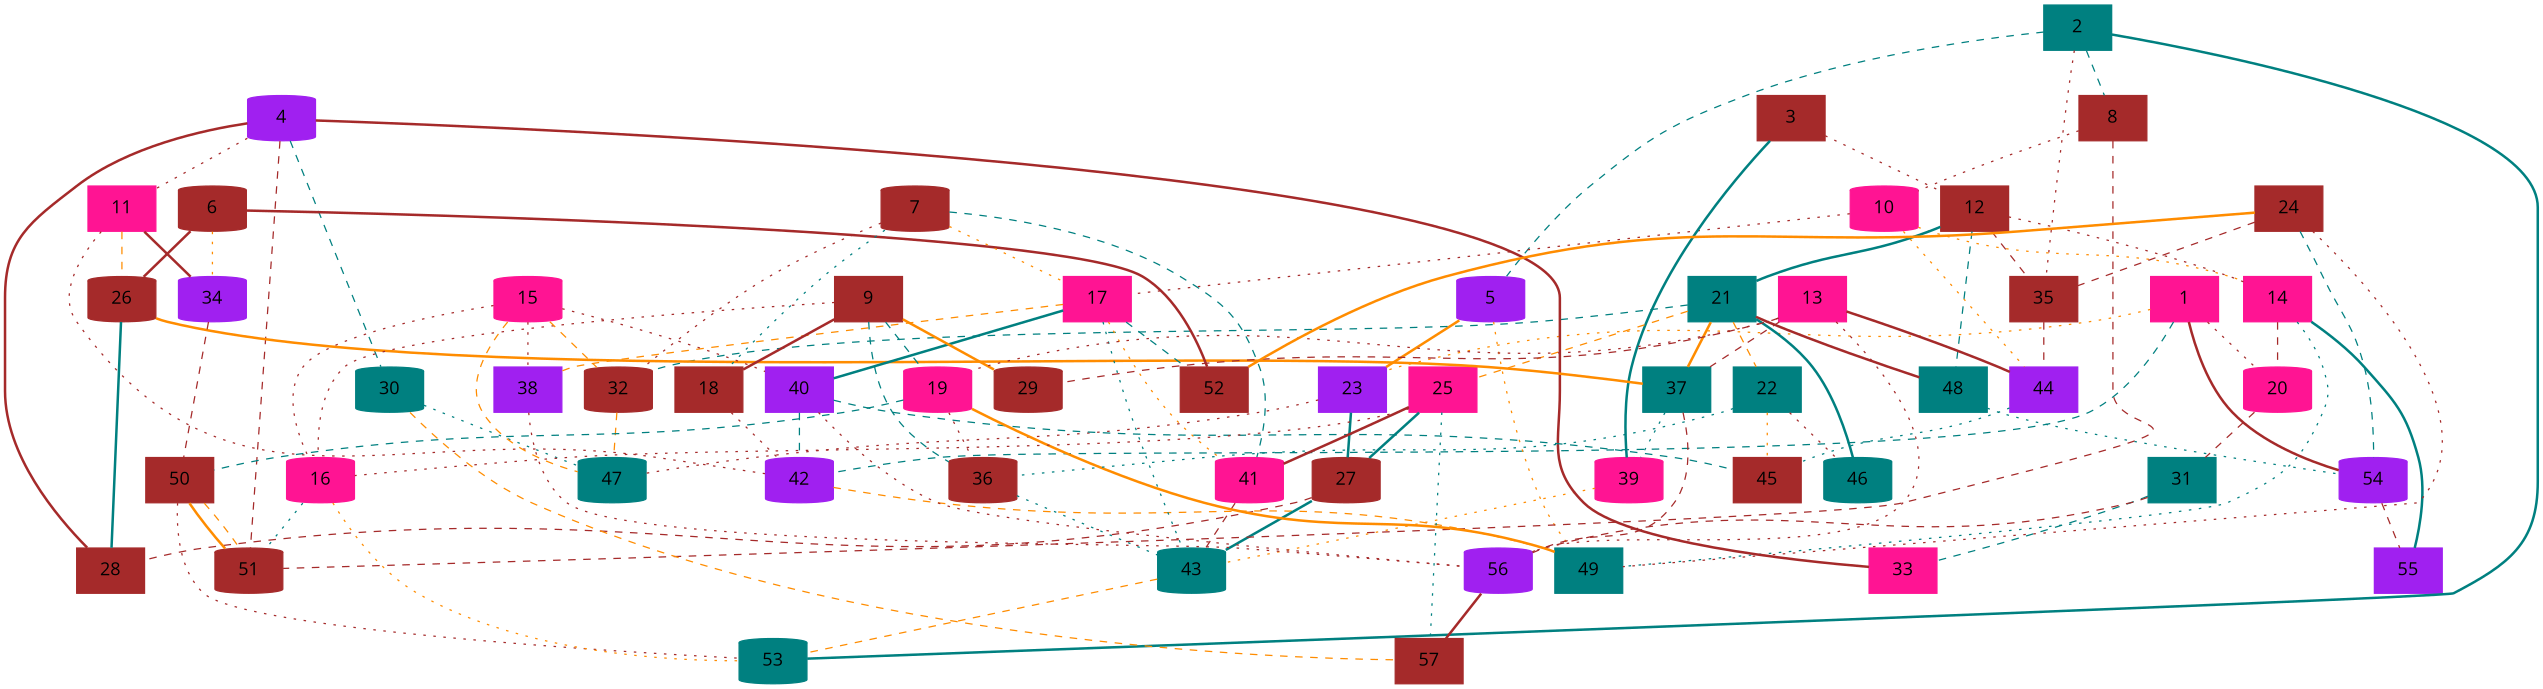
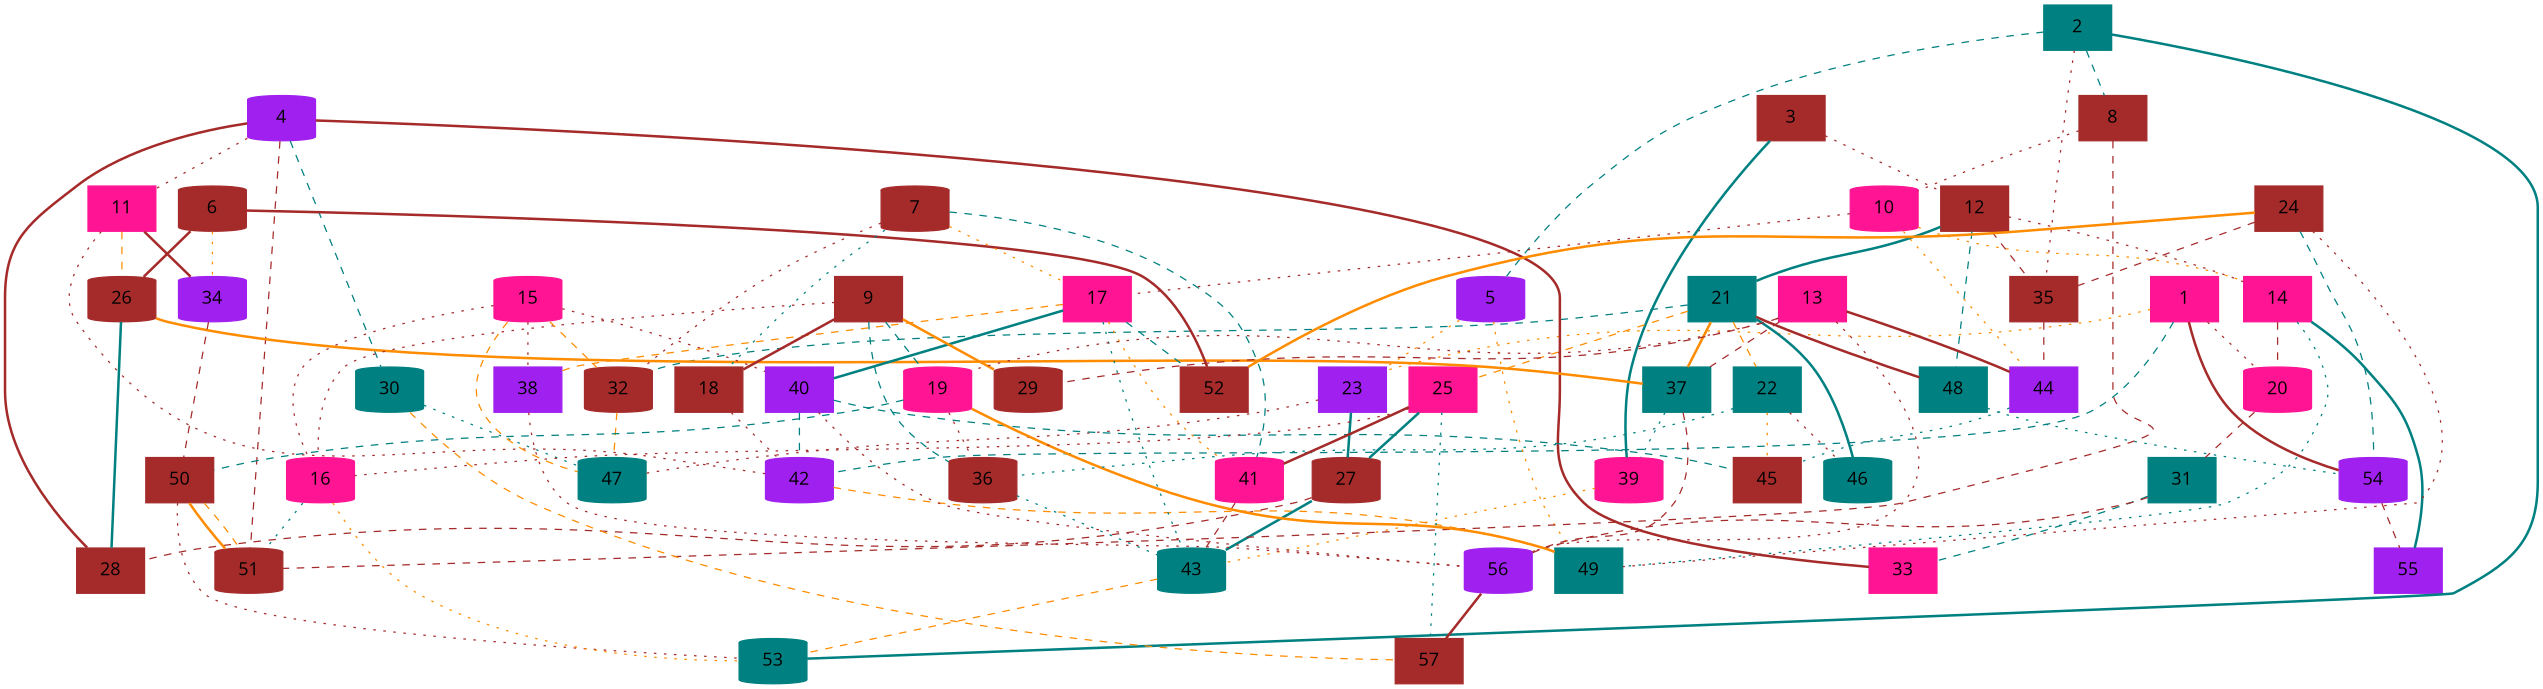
  graph {
    fontname="Open Sans"
    node [color=brown fontname="Open Sans" shape=box style=filled]
    edge [color=brown fontname="Open Sans" style=dotted]
    1 [color=deeppink]
    20 [color=deeppink shape=cylinder]
    23 [color=purple]
    42 [color=purple shape=cylinder]
    54 [color=purple shape=cylinder]
    31 [color=teal]
    47 [color=teal shape=cylinder]
    27 [shape=cylinder]
    49 [color=teal]
    55 [color=purple]
    2 [color=teal]
    5 [color=purple shape=cylinder]
    8
    35
    53 [color=teal shape=cylinder]
    51 [shape=cylinder]
    10 [color=deeppink shape=cylinder]
    44 [color=purple]
    3
    12
    39 [color=deeppink shape=cylinder]
    14 [color=deeppink]
    21 [color=teal]
    48 [color=teal]
    43 [color=teal shape=cylinder]
    4 [color=purple shape=cylinder]
    11 [color=deeppink]
    28
    30 [color=teal shape=cylinder]
    33 [color=deeppink]
    26 [shape=cylinder]
    34 [color=purple shape=cylinder]
    57
    6 [shape=cylinder]
    52
    37 [color=teal]
    50
    7 [shape=cylinder]
    17 [color=deeppink]
    18
    32 [shape=cylinder]
    41 [color=deeppink shape=cylinder]
    38 [color=purple]
    40 [color=purple]
    9
    16 [color=deeppink shape=cylinder]
    19 [color=deeppink shape=cylinder]
    29 [shape=cylinder]
    36 [shape=cylinder]
    45
    22 [color=teal]
    25 [color=deeppink]
    46 [color=teal shape=cylinder]
    13 [color=deeppink]
    56 [color=purple shape=cylinder]
    15 [color=deeppink shape=cylinder]
    24
    1 -- 20
    1 -- 23 [color=darkorange]
    1 -- 42 [color=teal style=dashed]
    1 -- 54 [style=bold]
    20 -- 31 [style=dashed]
    23 -- 47
    23 -- 27 [color=teal style=bold]
    42 -- 49 [color=darkorange style=dashed]
    54 -- 55 [style=dashed]
    31 -- 33 [color=teal style=dashed]
    31 -- 56 [style=dashed]
    27 -- 43 [color=teal style=bold]
    27 -- 28 [style=dashed]
    2 -- 5 [color=teal style=dashed]
    2 -- 8 [color=teal style=dashed]
    2 -- 35
    2 -- 53 [color=teal style=bold]
-   5 -- 23 [color=darkorange style=bold]
+   5 -- 23 [color=darkorange]
    5 -- 49 [color=darkorange]
    8 -- 51 [style=dashed]
    8 -- 10
    35 -- 44 [style=dashed]
    10 -- 44 [color=darkorange]
    10 -- 14 [color=darkorange]
    10 -- 17
    44 -- 45 [color=teal]
    3 -- 12
    3 -- 39 [color=teal style=bold]
    12 -- 35 [style=dashed]
    12 -- 14
    12 -- 21 [color=teal style=bold]
    12 -- 48 [color=teal style=dashed]
    39 -- 43 [color=darkorange]
    14 -- 20 [style=dashed]
    14 -- 49 [color=teal]
    14 -- 55 [color=teal style=bold]
    21 -- 48 [style=bold]
    21 -- 37 [color=darkorange style=bold]
    21 -- 32 [color=teal style=dashed]
    21 -- 22 [color=darkorange style=dashed]
    21 -- 25 [color=darkorange style=dashed]
    21 -- 46 [color=teal style=bold]
    48 -- 54 [color=teal]
    43 -- 53 [color=darkorange style=dashed]
    4 -- 51 [style=dashed]
    4 -- 11
    4 -- 28 [style=bold]
    4 -- 30 [color=teal style=dashed]
    4 -- 33 [style=bold]
    11 -- 42
    11 -- 26 [color=darkorange style=dashed]
    11 -- 34 [style=bold]
    30 -- 47 [color=teal]
    30 -- 57 [color=darkorange style=dashed]
    26 -- 28 [color=teal style=bold]
    26 -- 37 [color=darkorange style=bold]
    34 -- 50 [style=dashed]
    6 -- 26 [style=bold]
    6 -- 34 [color=darkorange]
    6 -- 52 [style=bold]
    37 -- 39 [color=teal]
    37 -- 56 [style=dashed]
    50 -- 53
    50 -- 51 [color=darkorange style=bold]
    50 -- 51 [color=darkorange style=dashed]
    7 -- 17 [color=darkorange]
    7 -- 18 [color=teal]
    7 -- 32
    7 -- 41 [color=teal style=dashed]
    17 -- 43 [color=teal]
    17 -- 52 [color=teal style=dashed]
    17 -- 41 [color=darkorange]
    17 -- 38 [color=darkorange style=dashed]
    17 -- 40 [color=teal style=bold]
    18 -- 42
    32 -- 47 [color=darkorange style=dashed]
    41 -- 43 [style=dashed]
    38 -- 56
    40 -- 42 [color=teal style=dashed]
    40 -- 45 [color=teal style=dashed]
    40 -- 56
    9 -- 18 [style=bold]
    9 -- 16
    9 -- 19 [color=teal style=dashed]
    9 -- 29 [color=darkorange style=bold]
    9 -- 36 [color=teal style=dashed]
    16 -- 53 [color=darkorange]
    16 -- 51 [color=teal]
    19 -- 49 [color=darkorange style=bold]
    19 -- 50 [color=teal style=dashed]
    19 -- 36
    36 -- 43 [color=teal]
    22 -- 36 [color=teal]
    22 -- 45 [color=darkorange]
    22 -- 46
    25 -- 27 [color=teal style=bold]
    25 -- 57 [color=teal]
    25 -- 41 [style=bold]
    25 -- 16
    13 -- 44 [style=bold]
    13 -- 37 [style=dashed]
    13 -- 19
    13 -- 29 [style=dashed]
    13 -- 56
    56 -- 57 [style=bold]
    15 -- 47 [color=darkorange style=dashed]
    15 -- 32 [color=darkorange style=dashed]
    15 -- 38
    15 -- 40
    15 -- 16
    24 -- 54 [color=teal style=dashed]
    24 -- 49
    24 -- 35 [style=dashed]
    24 -- 52 [color=darkorange style=bold]
  }
